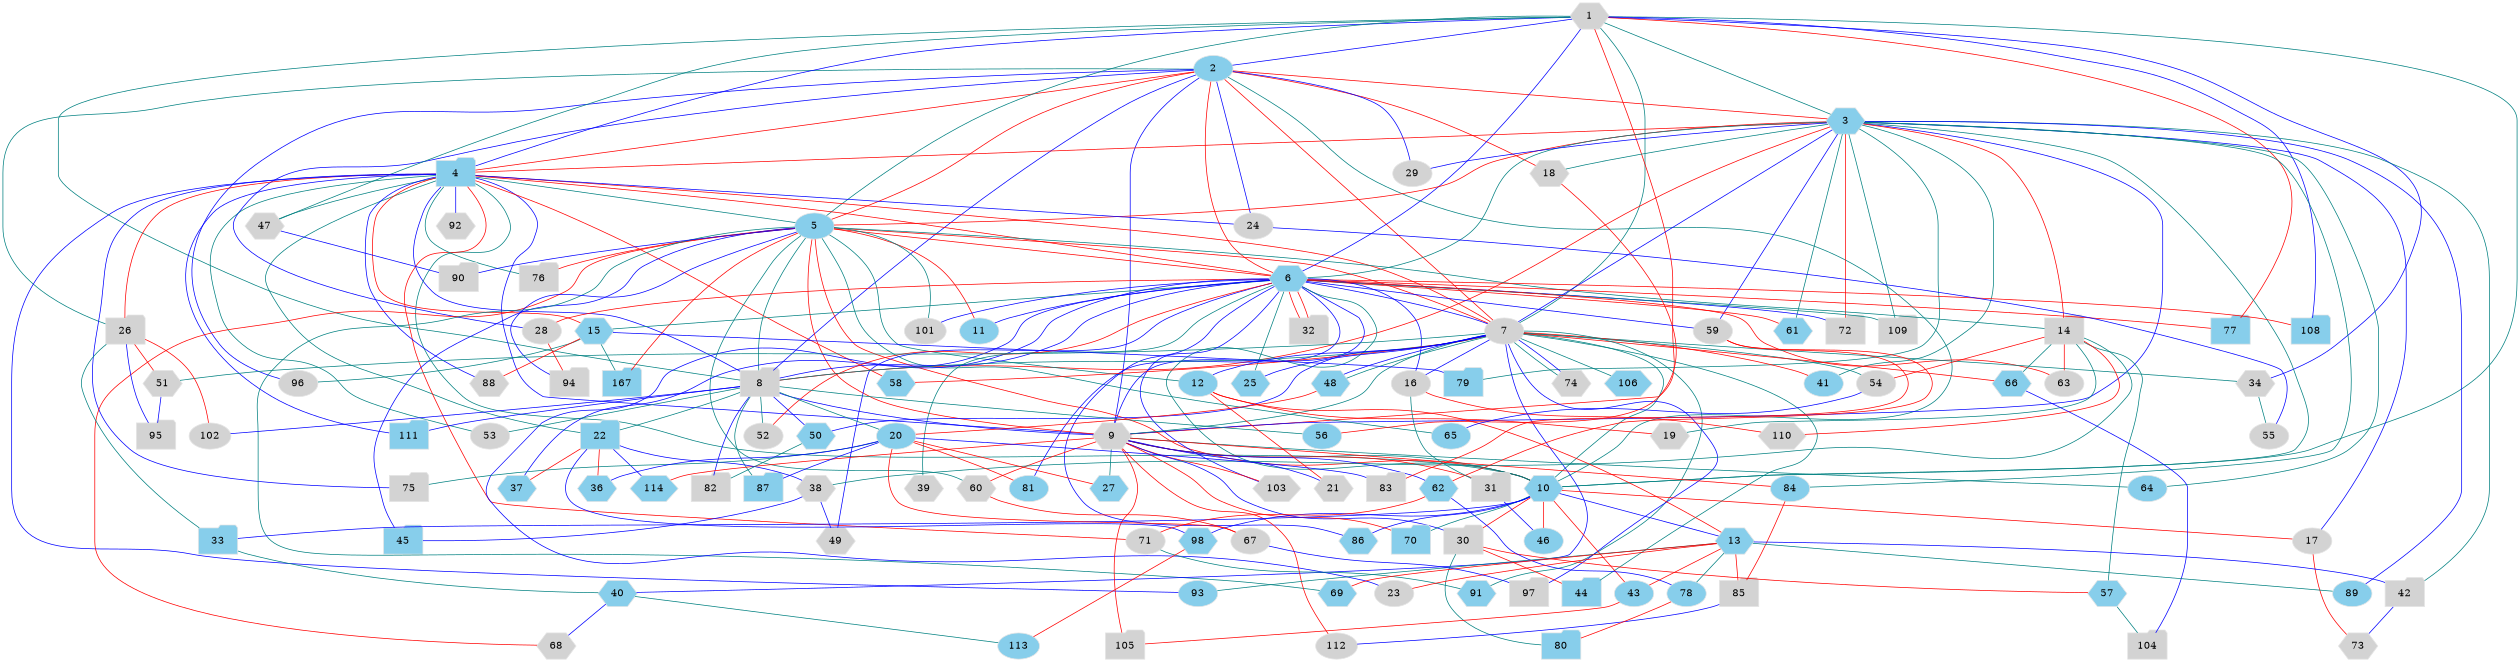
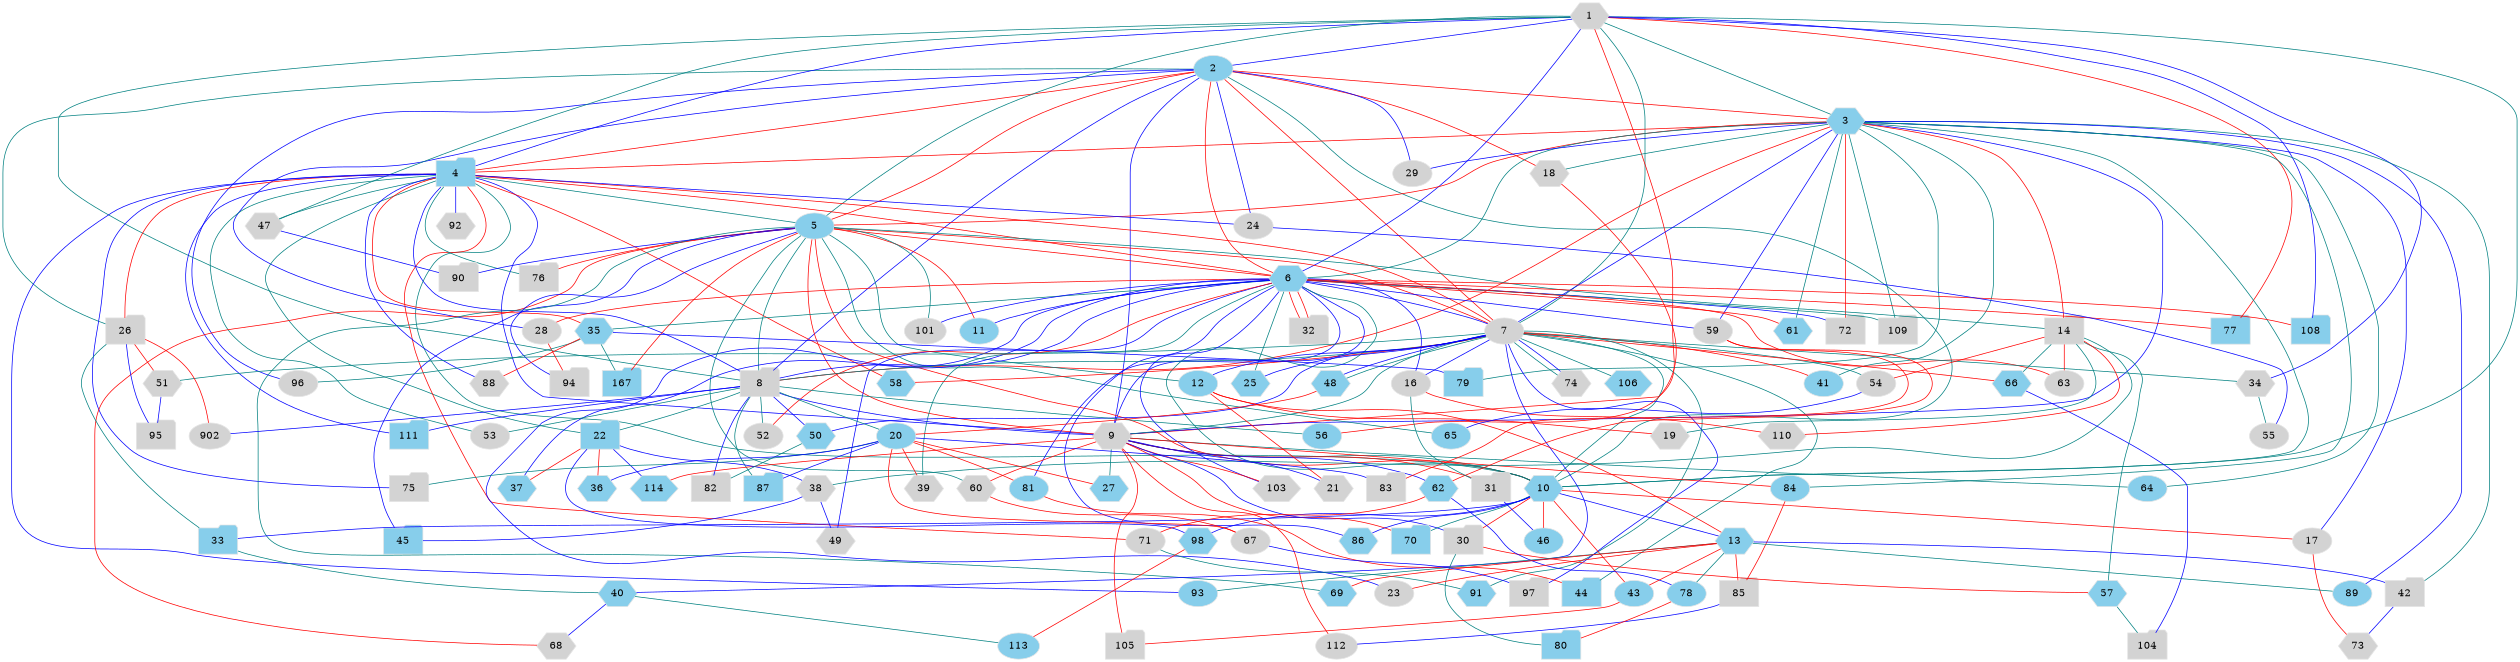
  graph {
    node [color=gray90 fillcolor=lightgrey shape=hexagon style=filled]
    edge [color=red]
    2 [fillcolor=skyblue shape=ellipse]
    1
    3 [fillcolor=skyblue]
    4 [fillcolor=skyblue shape=folder]
    5 [fillcolor=skyblue shape=ellipse]
    6 [fillcolor=skyblue]
    7 [shape=ellipse]
    8 [shape=folder]
    9
    10 [fillcolor=skyblue]
    34
    47
    77 [fillcolor=skyblue shape=folder]
    108 [fillcolor=skyblue shape=folder]
    18
    24 [shape=ellipse]
    26 [shape=folder]
    28 [shape=ellipse]
    29 [shape=ellipse]
    96 [shape=ellipse]
    14 [shape=folder]
    17 [shape=ellipse]
    41 [fillcolor=skyblue shape=ellipse]
    42 [shape=folder]
    59 [shape=ellipse]
    61 [fillcolor=skyblue]
    64 [fillcolor=skyblue shape=ellipse]
    72 [shape=folder]
    79 [fillcolor=skyblue shape=folder]
    84 [fillcolor=skyblue shape=ellipse]
    89 [fillcolor=skyblue shape=ellipse]
    109 [shape=folder]
    22 [fillcolor=skyblue shape=folder]
-   35 [fillcolor=skyblue label=15]
+   35 [fillcolor=skyblue]
    53 [shape=ellipse]
    58 [fillcolor=skyblue]
    71 [shape=ellipse]
    75 [shape=folder]
    76 [shape=folder]
    88
    92
    93 [fillcolor=skyblue shape=ellipse]
    111 [fillcolor=skyblue shape=folder]
    11 [fillcolor=skyblue shape=ellipse]
    12 [fillcolor=skyblue shape=ellipse]
    45 [fillcolor=skyblue shape=folder]
    60
    65 [fillcolor=skyblue shape=ellipse]
    68
    69 [fillcolor=skyblue]
    90 [shape=folder]
    94 [shape=folder]
    101 [shape=ellipse]
    n54 [fillcolor=skyblue label=167 shape=folder]
    16 [shape=ellipse]
    23 [shape=ellipse]
    25 [fillcolor=skyblue]
    32 [shape=folder]
    37 [fillcolor=skyblue]
    39
    49
    52 [shape=ellipse]
    63 [shape=ellipse]
    81 [fillcolor=skyblue shape=ellipse]
    86 [fillcolor=skyblue]
    103
    40 [fillcolor=skyblue]
    44 [fillcolor=skyblue shape=folder]
    48 [fillcolor=skyblue]
    50 [fillcolor=skyblue]
    51
    54 [shape=ellipse]
    66 [fillcolor=skyblue]
    74
    91 [fillcolor=skyblue]
    97 [shape=folder]
    106 [fillcolor=skyblue]
    20 [fillcolor=skyblue shape=ellipse]
    56 [fillcolor=skyblue shape=ellipse]
    82 [shape=folder]
    87 [fillcolor=skyblue shape=folder]
-   102 [shape=ellipse]
+   102 [shape=ellipse label=902]
    21
    27 [fillcolor=skyblue]
    30 [shape=folder]
    31 [shape=folder]
    62 [fillcolor=skyblue]
    70 [fillcolor=skyblue shape=folder]
    105 [shape=folder]
    112 [shape=ellipse]
    114 [fillcolor=skyblue]
    13 [fillcolor=skyblue]
    33 [fillcolor=skyblue shape=folder]
    43 [fillcolor=skyblue shape=ellipse]
    46 [fillcolor=skyblue shape=ellipse]
    98 [fillcolor=skyblue]
    55 [shape=ellipse]
    95 [shape=folder]
    19
    38
    57 [fillcolor=skyblue]
    110
    73
    83 [shape=folder]
    85 [shape=folder]
    36 [fillcolor=skyblue]
    67 [shape=ellipse]
    113 [fillcolor=skyblue shape=ellipse]
    104 [shape=folder]
    80 [fillcolor=skyblue shape=folder]
    78 [fillcolor=skyblue shape=ellipse]
    2 -- 3
    2 -- 4
    2 -- 5
    2 -- 6
    2 -- 7
    2 -- 8 [color=blue]
    2 -- 9 [color=blue]
    2 -- 10 [color=teal]
    2 -- 18
    2 -- 24 [color=blue]
    2 -- 26 [color=teal]
    2 -- 28 [color=blue]
    2 -- 29 [color=blue]
    2 -- 96 [color=blue]
    1 -- 2 [color=blue]
    1 -- 3 [color=teal]
    1 -- 4 [color=blue]
    1 -- 5 [color=teal]
    1 -- 6 [color=blue]
    1 -- 7 [color=teal]
    1 -- 8 [color=teal]
    1 -- 9
    1 -- 10 [color=teal]
    1 -- 34 [color=blue]
    1 -- 47 [color=teal]
    1 -- 77
    1 -- 108 [color=blue]
    3 -- 4
    3 -- 5
    3 -- 6 [color=teal]
    3 -- 7 [color=blue]
    3 -- 8
    3 -- 9 [color=blue]
    3 -- 10 [color=teal]
    3 -- 18 [color=teal]
    3 -- 29 [color=blue]
    3 -- 14
    3 -- 17 [color=blue]
    3 -- 41 [color=teal]
    3 -- 42 [color=teal]
    3 -- 59 [color=blue]
    3 -- 61 [color=teal]
    3 -- 64 [color=teal]
    3 -- 72
    3 -- 79 [color=teal]
    3 -- 84 [color=teal]
    3 -- 89 [color=blue]
    3 -- 109 [color=teal]
    4 -- 5 [color=teal]
    4 -- 6
    4 -- 7
    4 -- 8 [color=blue]
    4 -- 9 [color=blue]
    4 -- 10 [color=teal]
    4 -- 47 [color=teal]
    4 -- 24 [color=blue]
    4 -- 26
    4 -- 22 [color=teal]
    4 -- 35
    4 -- 53 [color=teal]
    4 -- 58
    4 -- 71
    4 -- 75 [color=blue]
    4 -- 76 [color=teal]
    4 -- 88 [color=blue]
    4 -- 92 [color=blue]
    4 -- 93 [color=blue]
    4 -- 111 [color=blue]
    5 -- 6
    5 -- 7
    5 -- 8 [color=teal]
    5 -- 9
    5 -- 10
    5 -- 14 [color=teal]
    5 -- 76
    5 -- 11
    5 -- 12 [color=teal]
    5 -- 45 [color=blue]
    5 -- 60 [color=teal]
    5 -- 65 [color=teal]
    5 -- 68
    5 -- 69 [color=teal]
    5 -- 90 [color=blue]
    5 -- 94 [color=blue]
    5 -- 101 [color=teal]
    5 -- n54
    6 -- 7 [color=blue]
    6 -- 8 [color=blue]
    6 -- 9 [color=blue]
    6 -- 10 [color=teal]
    6 -- 77
    6 -- 108
    6 -- 28
    6 -- 59 [color=blue]
    6 -- 61
    6 -- 72 [color=blue]
    6 -- 109 [color=teal]
    6 -- 35 [color=teal]
    6 -- 11 [color=blue]
    6 -- 101 [color=blue]
    6 -- 16 [color=blue]
    6 -- 23 [color=blue]
    6 -- 25 [color=teal]
    6 -- 32
    6 -- 32
    6 -- 37 [color=blue]
    6 -- 39 [color=teal]
    6 -- 49 [color=blue]
    6 -- 52
    6 -- 63
    6 -- 81 [color=blue]
    6 -- 86 [color=blue]
    6 -- 103 [color=blue]
    7 -- 8 [color=teal]
    7 -- 9 [color=teal]
    7 -- 10 [color=teal]
    7 -- 34 [color=teal]
    7 -- 41
    7 -- 58
    7 -- 12 [color=blue]
    7 -- 16 [color=blue]
    7 -- 25 [color=blue]
    7 -- 40 [color=blue]
    7 -- 44 [color=teal]
    7 -- 48 [color=blue]
    7 -- 48 [color=teal]
    7 -- 50 [color=blue]
    7 -- 51 [color=teal]
    7 -- 54 [color=teal]
    7 -- 66
    7 -- 74 [color=teal]
    7 -- 74 [color=blue]
    7 -- 91 [color=teal]
    7 -- 97 [color=blue]
    7 -- 106 [color=teal]
    8 -- 9 [color=blue]
    8 -- 22 [color=teal]
    8 -- 53 [color=teal]
    8 -- 111 [color=blue]
    8 -- 52 [color=teal]
    8 -- 50 [color=blue]
    8 -- 20 [color=teal]
    8 -- 56 [color=teal]
    8 -- 82 [color=blue]
    8 -- 87 [color=teal]
    8 -- 102 [color=blue]
    9 -- 10 [color=teal]
    9 -- 64 [color=teal]
    9 -- 84
    9 -- 60
    9 -- 103
    9 -- 21 [color=blue]
    9 -- 27 [color=teal]
    9 -- 30 [color=blue]
    9 -- 31
    9 -- 62 [color=blue]
    9 -- 70
    9 -- 105
    9 -- 112
    9 -- 114
    10 -- 17
    10 -- 86 [color=blue]
    10 -- 30
    10 -- 70 [color=teal]
    10 -- 13 [color=blue]
    10 -- 33 [color=blue]
    10 -- 43
    10 -- 46
    10 -- 98 [color=blue]
    34 -- 55 [color=teal]
    47 -- 90 [color=blue]
    18 -- 56
    24 -- 55 [color=blue]
    26 -- 51
    26 -- 102
    26 -- 33 [color=teal]
    26 -- 95 [color=blue]
    28 -- 94
    14 -- 63
    14 -- 54
    14 -- 66 [color=teal]
    14 -- 19 [color=teal]
    14 -- 38 [color=teal]
    14 -- 57 [color=teal]
    14 -- 110
    17 -- 73
    42 -- 73 [color=blue]
    59 -- 62
    59 -- 83
    84 -- 85
    22 -- 37
    22 -- 114 [color=blue]
    22 -- 98 [color=blue]
    22 -- 38 [color=blue]
    22 -- 36
    35 -- 96 [color=teal]
    35 -- 79 [color=blue]
    35 -- 88
    35 -- n54 [color=teal]
    71 -- 91 [color=teal]
    12 -- 21
    12 -- 13
    12 -- 19
    60 -- 67
    16 -- 31 [color=teal]
    16 -- 110
    40 -- 68 [color=blue]
    40 -- 113 [color=teal]
    48 -- 20
    50 -- 82 [color=teal]
    51 -- 95 [color=blue]
    54 -- 65 [color=blue]
    66 -- 104 [color=blue]
    20 -- 75 [color=teal]
+   20 -- 39
    20 -- 81
    20 -- 87 [color=blue]
    20 -- 27
    20 -- 83 [color=blue]
    20 -- 36 [color=blue]
    20 -- 67
-   30 -- 44
+   81 -- 44
    30 -- 57
    30 -- 80 [color=teal]
    31 -- 46 [color=blue]
    62 -- 71
    62 -- 78 [color=blue]
    13 -- 42 [color=blue]
    13 -- 89 [color=teal]
    13 -- 93 [color=teal]
    13 -- 69
    13 -- 23
    13 -- 43
    13 -- 85
    13 -- 78 [color=teal]
    33 -- 40 [color=teal]
    43 -- 105
    98 -- 113
    38 -- 45 [color=blue]
    38 -- 49 [color=blue]
    57 -- 104 [color=teal]
    85 -- 112 [color=blue]
    67 -- 97 [color=blue]
    78 -- 80
  }
